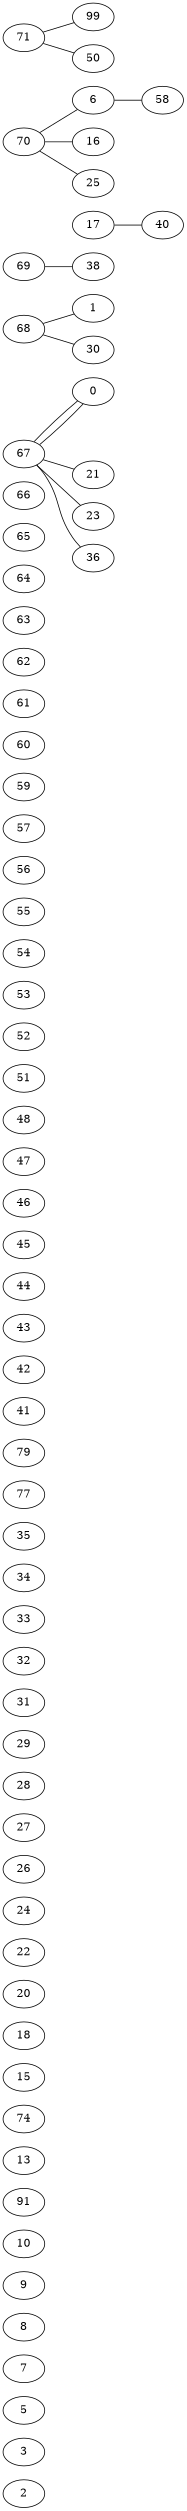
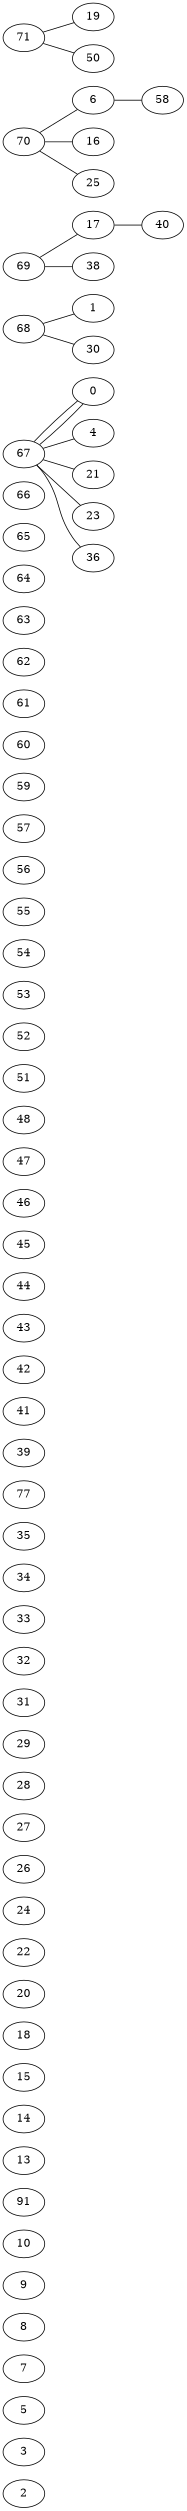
  graph {
    rankdir=LR
    2
    3
    5
    7
    8
    9
    10
    n8 [label=91]
    13
-   14 [label=74]
+   14
    15
    18
    20
    22
    24
    26
    27
    28
    29
    31
    32
    33
    34
    35
    n25 [label=77]
-   39 [label=79]
+   39
    41
    42
    43
    44
    45
    46
    47
    48
    51
    52
    53
    54
    55
    56
    57
    59
    60
    61
    62
    63
    64
    65
    66
    67
    0
+   4
    21
    23
    36
    68
    1
    30
    69
    17
    38
    40
    70
    6
    16
    25
    58
    71
-   19 [label=99]
+   19
    50
    67 -- 0
    67 -- 0
+   67 -- 4
    67 -- 21
    67 -- 23
    67 -- 36
    68 -- 1
    68 -- 30
+   69 -- 17
    69 -- 38
    17 -- 40
    70 -- 6
    70 -- 16
    70 -- 25
    6 -- 58
    71 -- 19
    71 -- 50
  }
